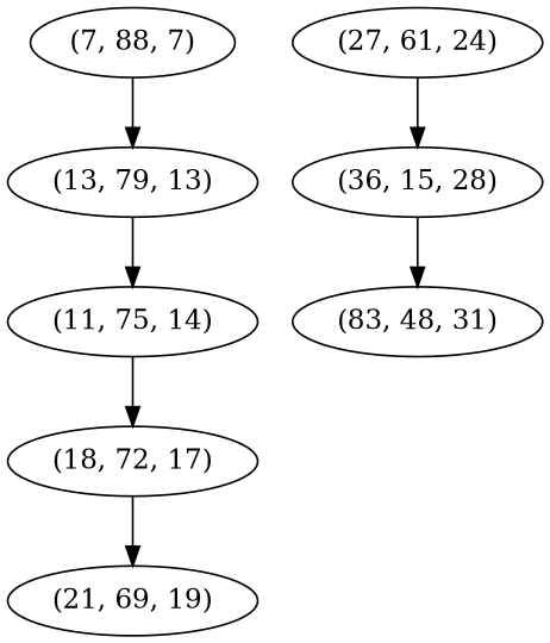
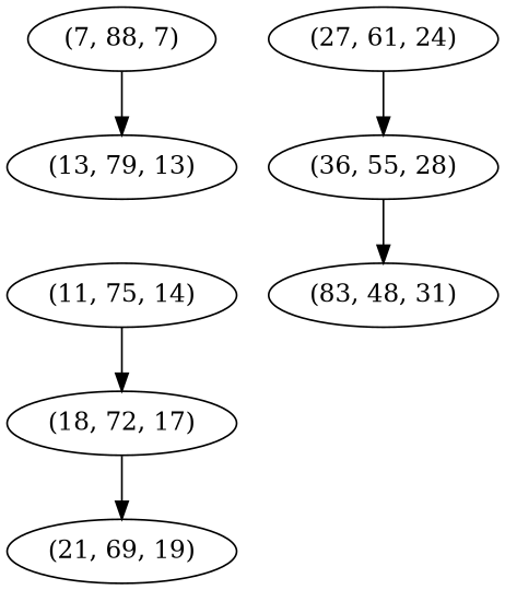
  digraph {
    "(7, 88, 7)"
    "(13, 79, 13)"
    n3 [label="(11, 75, 14)"]
    "(18, 72, 17)"
    "(21, 69, 19)"
    "(27, 61, 24)"
-   "(36, 55, 28)" [label="(36, 15, 28)"]
+   "(36, 55, 28)"
    n8 [label="(83, 48, 31)"]
    "(7, 88, 7)" -> "(13, 79, 13)"
-   "(13, 79, 13)" -> n3
    n3 -> "(18, 72, 17)"
    "(18, 72, 17)" -> "(21, 69, 19)"
    "(27, 61, 24)" -> "(36, 55, 28)"
    "(36, 55, 28)" -> n8
  }
